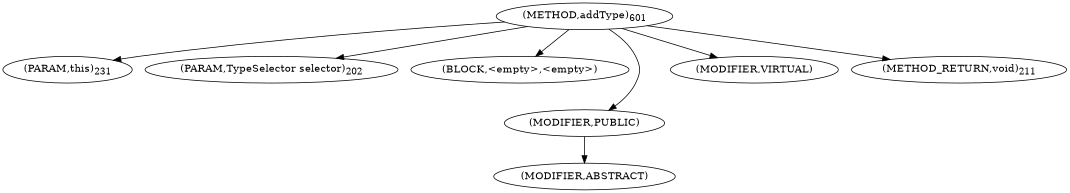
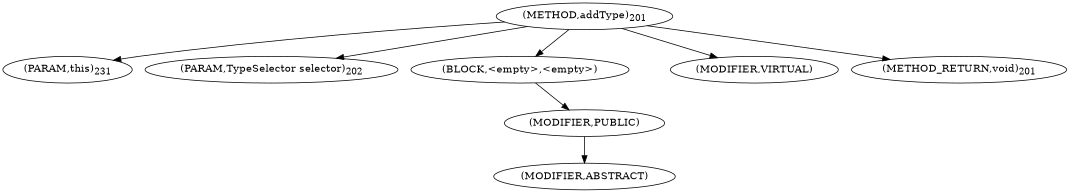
  digraph {
-   n1 [label=<(METHOD,addType)<SUB>601</SUB>>]
+   n1 [label=<(METHOD,addType)<SUB>201</SUB>>]
    n2 [label=<(PARAM,this)<SUB>231</SUB>>]
    n3 [label=<(PARAM,TypeSelector selector)<SUB>202</SUB>>]
    n4 [label=<(BLOCK,&lt;empty&gt;,&lt;empty&gt;)>]
    n5 [label=<(MODIFIER,PUBLIC)>]
    n6 [label=<(MODIFIER,VIRTUAL)>]
-   n7 [label=<(METHOD_RETURN,void)<SUB>211</SUB>>]
+   n7 [label=<(METHOD_RETURN,void)<SUB>201</SUB>>]
    n8 [label=<(MODIFIER,ABSTRACT)>]
    n1 -> n2
    n1 -> n3
    n1 -> n4
-   n1 -> n5
+   n4 -> n5
    n1 -> n6
    n1 -> n7
    n5 -> n8
  }
